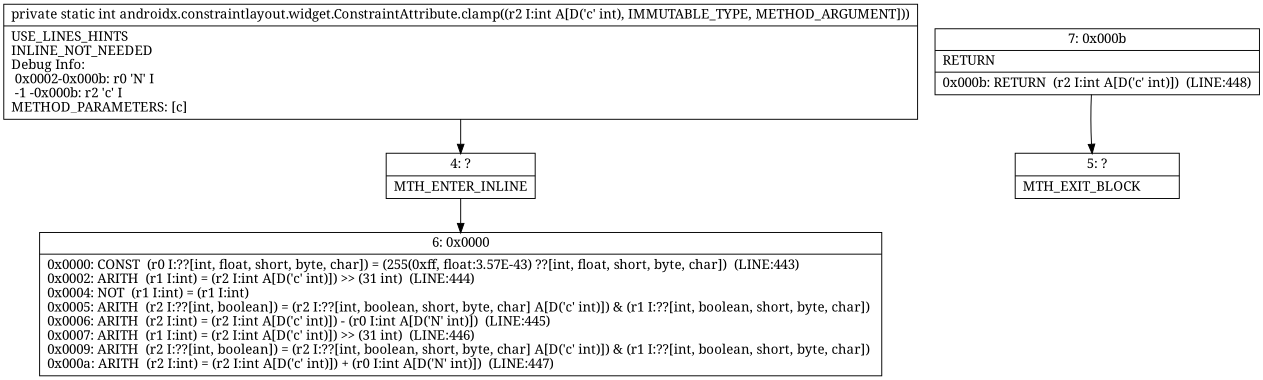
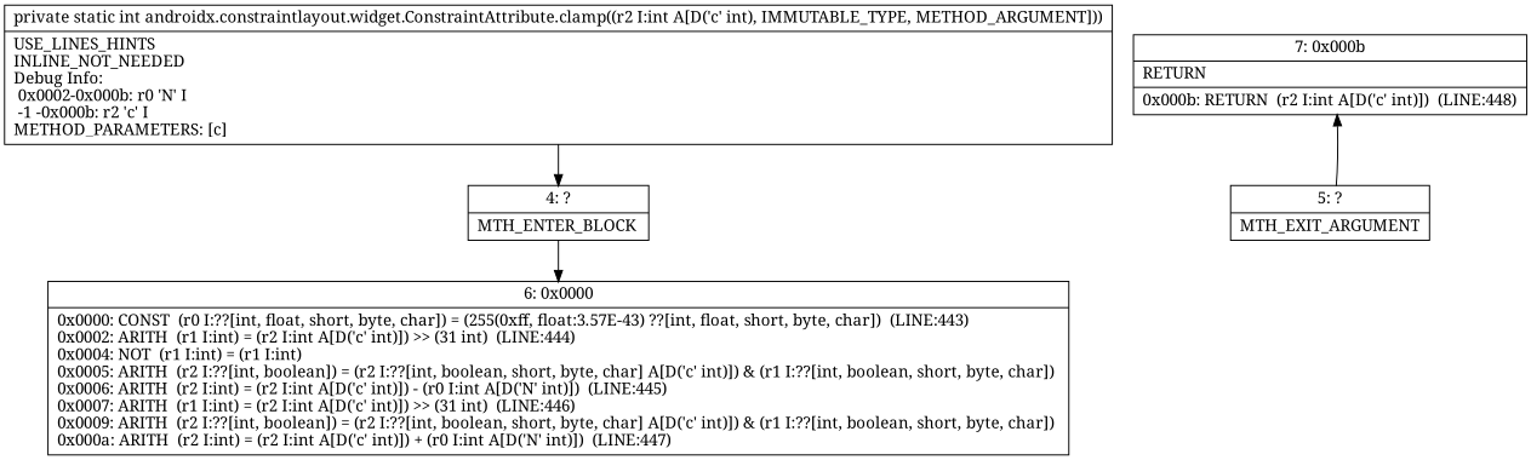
  digraph {
    fontname="Noto Serif"
    node [fontname="Noto Serif" shape=record]
    edge [fontname="Noto Serif"]
-   n1 [label="{4\:\ ?|MTH_ENTER_INLINE\l}"]
+   n1 [label="{4\:\ ?|MTH_ENTER_BLOCK\l}"]
    n2 [label="{6\:\ 0x0000|0x0000: CONST  (r0 I:??[int, float, short, byte, char]) = (255(0xff, float:3.57E\-43) ??[int, float, short, byte, char])  (LINE:443)\l0x0002: ARITH  (r1 I:int) = (r2 I:int A[D('c' int)]) \>\> (31 int)  (LINE:444)\l0x0004: NOT  (r1 I:int) = (r1 I:int) \l0x0005: ARITH  (r2 I:??[int, boolean]) = (r2 I:??[int, boolean, short, byte, char] A[D('c' int)]) & (r1 I:??[int, boolean, short, byte, char]) \l0x0006: ARITH  (r2 I:int) = (r2 I:int A[D('c' int)]) \- (r0 I:int A[D('N' int)])  (LINE:445)\l0x0007: ARITH  (r1 I:int) = (r2 I:int A[D('c' int)]) \>\> (31 int)  (LINE:446)\l0x0009: ARITH  (r2 I:??[int, boolean]) = (r2 I:??[int, boolean, short, byte, char] A[D('c' int)]) & (r1 I:??[int, boolean, short, byte, char]) \l0x000a: ARITH  (r2 I:int) = (r2 I:int A[D('c' int)]) + (r0 I:int A[D('N' int)])  (LINE:447)\l}"]
    n3 [label="{7\:\ 0x000b|RETURN\l|0x000b: RETURN  (r2 I:int A[D('c' int)])  (LINE:448)\l}"]
-   n4 [label="{5\:\ ?|MTH_EXIT_BLOCK\l}"]
+   n4 [label="{5\:\ ?|MTH_EXIT_ARGUMENT\l}"]
    n5 [label="{private static int androidx.constraintlayout.widget.ConstraintAttribute.clamp((r2 I:int A[D('c' int), IMMUTABLE_TYPE, METHOD_ARGUMENT]))  | USE_LINES_HINTS\lINLINE_NOT_NEEDED\lDebug Info:\l  0x0002\-0x000b: r0 'N' I\l  \-1 \-0x000b: r2 'c' I\lMETHOD_PARAMETERS: [c]\l}"]
    n1 -> n2
-   n3 -> n4
+   n4 -> n3
    n5 -> n1
  }
